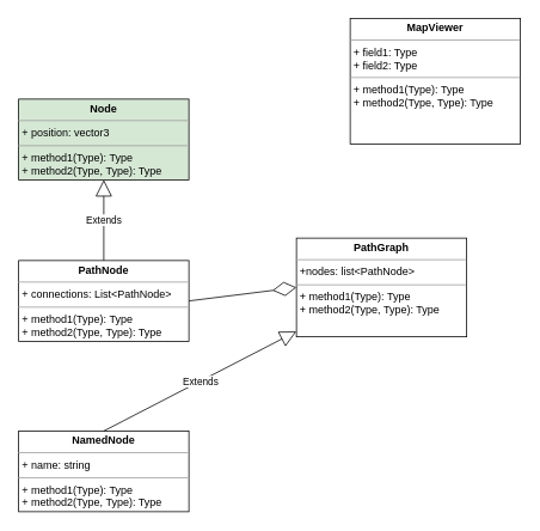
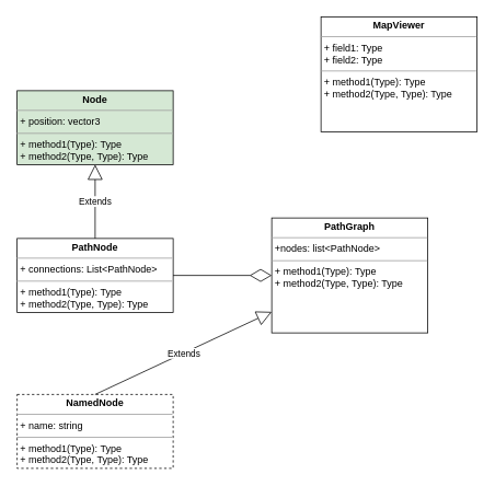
  <mxCell id="0" />
  <mxCell id="1" parent="0" />
  <mxCell id="2" value="&lt;p style=&quot;margin:0px;margin-top:4px;text-align:center;&quot;&gt;&lt;b&gt;Node&lt;/b&gt;&lt;/p&gt;&lt;hr size=&quot;1&quot;&gt;&lt;p style=&quot;margin:0px;margin-left:4px;&quot;&gt;+ position: vector3&lt;br&gt;&lt;/p&gt;&lt;hr size=&quot;1&quot;&gt;&lt;p style=&quot;margin:0px;margin-left:4px;&quot;&gt;+ method1(Type): Type&lt;br&gt;+ method2(Type, Type): Type&lt;/p&gt;" style="verticalAlign=top;align=left;overflow=fill;fontSize=12;fontFamily=Helvetica;html=1;fillColor=#d5e8d4;" vertex="1" parent="1"><mxGeometry x="20" y="110" width="190" height="90" as="geometry" /></mxCell>
- <mxCell id="3" value="&lt;p style=&quot;margin:0px;margin-top:4px;text-align:center;&quot;&gt;&lt;b&gt;PathGraph&lt;/b&gt;&lt;/p&gt;&lt;hr size=&quot;1&quot;&gt;&lt;p style=&quot;margin:0px;margin-left:4px;&quot;&gt;+nodes: list&amp;lt;PathNode&amp;gt;&lt;br&gt;&lt;/p&gt;&lt;hr size=&quot;1&quot;&gt;&lt;p style=&quot;margin:0px;margin-left:4px;&quot;&gt;+ method1(Type): Type&lt;br&gt;+ method2(Type, Type): Type&lt;/p&gt;" style="verticalAlign=top;align=left;overflow=fill;fontSize=12;fontFamily=Helvetica;html=1;" vertex="1" parent="1"><mxGeometry x="330" y="265" width="190" height="110" as="geometry" /></mxCell>
+ <mxCell id="3" value="&lt;p style=&quot;margin:0px;margin-top:4px;text-align:center;&quot;&gt;&lt;b&gt;PathGraph&lt;/b&gt;&lt;/p&gt;&lt;hr size=&quot;1&quot;&gt;&lt;p style=&quot;margin:0px;margin-left:4px;&quot;&gt;+nodes: list&amp;lt;PathNode&amp;gt;&lt;br&gt;&lt;/p&gt;&lt;hr size=&quot;1&quot;&gt;&lt;p style=&quot;margin:0px;margin-left:4px;&quot;&gt;+ method1(Type): Type&lt;br&gt;+ method2(Type, Type): Type&lt;/p&gt;" style="verticalAlign=top;align=left;overflow=fill;fontSize=12;fontFamily=Helvetica;html=1;" vertex="1" parent="1"><mxGeometry x="330" y="265" width="190" height="140" as="geometry" /></mxCell>
  <mxCell id="4" value="&lt;p style=&quot;margin:0px;margin-top:4px;text-align:center;&quot;&gt;&lt;b&gt;PathNode&lt;/b&gt;&lt;/p&gt;&lt;hr size=&quot;1&quot;&gt;&lt;p style=&quot;margin:0px;margin-left:4px;&quot;&gt;+ connections: List&amp;lt;PathNode&amp;gt;&lt;br&gt;&lt;/p&gt;&lt;hr size=&quot;1&quot;&gt;&lt;p style=&quot;margin:0px;margin-left:4px;&quot;&gt;+ method1(Type): Type&lt;br&gt;+ method2(Type, Type): Type&lt;/p&gt;" style="verticalAlign=top;align=left;overflow=fill;fontSize=12;fontFamily=Helvetica;html=1;" vertex="1" parent="1"><mxGeometry x="20" y="290" width="190" height="90" as="geometry" /></mxCell>
  <mxCell id="5" value="Extends" style="endArrow=block;endSize=16;endFill=0;html=1;rounded=0;exitX=0.5;exitY=0;exitDx=0;exitDy=0;entryX=0.5;entryY=1;entryDx=0;entryDy=0;" edge="1" parent="1" source="4" target="2"><mxGeometry width="160" relative="1" as="geometry"><mxPoint x="250" y="270" as="sourcePoint" /><mxPoint x="410" y="270" as="targetPoint" /></mxGeometry></mxCell>
- <mxCell id="6" value="&lt;p style=&quot;margin:0px;margin-top:4px;text-align:center;&quot;&gt;&lt;b&gt;NamedNode&lt;/b&gt;&lt;/p&gt;&lt;hr size=&quot;1&quot;&gt;&lt;p style=&quot;margin:0px;margin-left:4px;&quot;&gt;+ name: string&lt;br&gt;&lt;/p&gt;&lt;hr size=&quot;1&quot;&gt;&lt;p style=&quot;margin:0px;margin-left:4px;&quot;&gt;+ method1(Type): Type&lt;br&gt;+ method2(Type, Type): Type&lt;/p&gt;" style="verticalAlign=top;align=left;overflow=fill;fontSize=12;fontFamily=Helvetica;html=1;" vertex="1" parent="1"><mxGeometry x="20" y="480" width="190" height="90" as="geometry" /></mxCell>
+ <mxCell id="6" value="&lt;p style=&quot;margin:0px;margin-top:4px;text-align:center;&quot;&gt;&lt;b&gt;NamedNode&lt;/b&gt;&lt;/p&gt;&lt;hr size=&quot;1&quot;&gt;&lt;p style=&quot;margin:0px;margin-left:4px;&quot;&gt;+ name: string&lt;br&gt;&lt;/p&gt;&lt;hr size=&quot;1&quot;&gt;&lt;p style=&quot;margin:0px;margin-left:4px;&quot;&gt;+ method1(Type): Type&lt;br&gt;+ method2(Type, Type): Type&lt;/p&gt;" style="verticalAlign=top;align=left;overflow=fill;fontSize=12;fontFamily=Helvetica;html=1;dashed=1;" vertex="1" parent="1"><mxGeometry x="20" y="480" width="190" height="90" as="geometry" /></mxCell>
  <mxCell id="7" value="Extends" style="endArrow=block;endSize=16;endFill=0;html=1;rounded=0;exitX=0.5;exitY=0;exitDx=0;exitDy=0;" edge="1" parent="1" source="6" target="3"><mxGeometry width="160" relative="1" as="geometry"><mxPoint x="290" y="370" as="sourcePoint" /><mxPoint x="450" y="370" as="targetPoint" /></mxGeometry></mxCell>
  <mxCell id="8" value="" style="endArrow=diamondThin;endFill=0;endSize=24;html=1;rounded=0;entryX=0;entryY=0.5;entryDx=0;entryDy=0;exitX=1;exitY=0.5;exitDx=0;exitDy=0;" edge="1" parent="1" source="4" target="3"><mxGeometry width="160" relative="1" as="geometry"><mxPoint x="390" y="350" as="sourcePoint" /><mxPoint x="550" y="350" as="targetPoint" /></mxGeometry></mxCell>
  <mxCell id="9" value="&lt;p style=&quot;margin:0px;margin-top:4px;text-align:center;&quot;&gt;&lt;b&gt;MapViewer&lt;/b&gt;&lt;/p&gt;&lt;hr size=&quot;1&quot;&gt;&lt;p style=&quot;margin:0px;margin-left:4px;&quot;&gt;+ field1: Type&lt;br&gt;+ field2: Type&lt;/p&gt;&lt;hr size=&quot;1&quot;&gt;&lt;p style=&quot;margin:0px;margin-left:4px;&quot;&gt;+ method1(Type): Type&lt;br&gt;+ method2(Type, Type): Type&lt;/p&gt;" style="verticalAlign=top;align=left;overflow=fill;fontSize=12;fontFamily=Helvetica;html=1;" vertex="1" parent="1"><mxGeometry x="390" y="20" width="190" height="140" as="geometry" /></mxCell>
